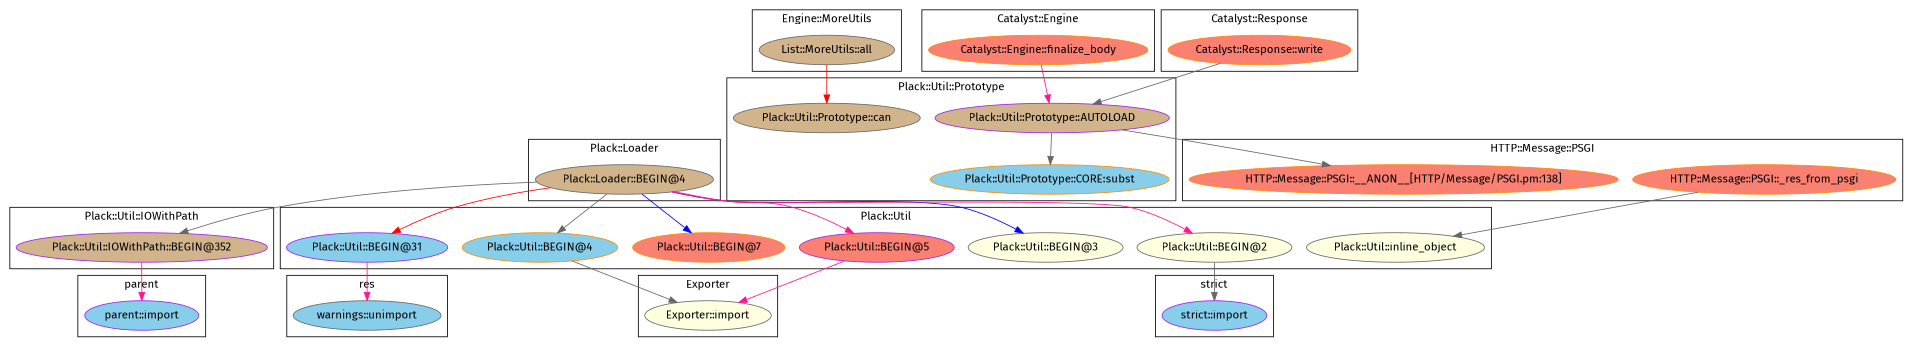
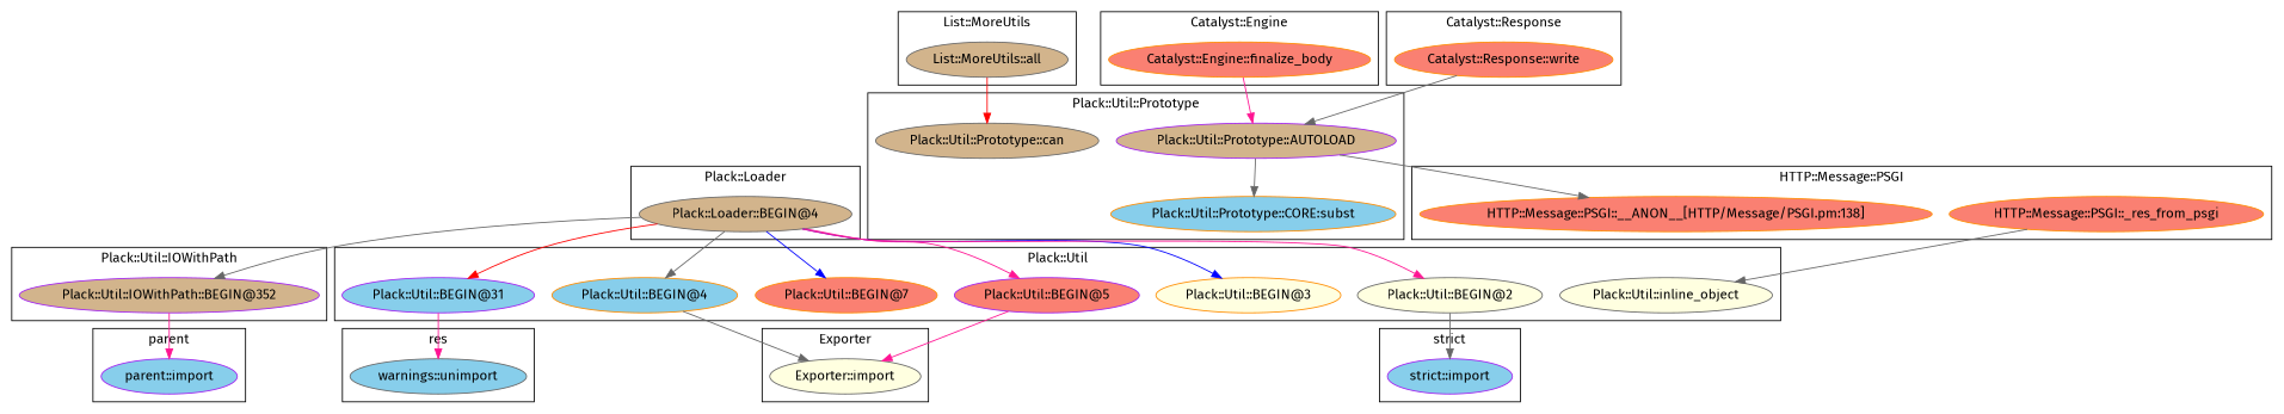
  digraph {
    fontname="Fira Sans"
    node [color=darkorange fillcolor=salmon fontname="Fira Sans" style=filled]
    edge [color=gray40 fontname="Fira Sans"]
    "Plack::Loader::BEGIN@4" [color=gray40 fillcolor=tan]
    "Plack::Util::IOWithPath::BEGIN@352" [color=purple fillcolor=tan]
    "HTTP::Message::PSGI::_res_from_psgi"
    "HTTP::Message::PSGI::__ANON__[HTTP/Message/PSGI.pm:138]"
    "List::MoreUtils::all" [color=gray40 fillcolor=tan]
    "warnings::unimport" [color=gray40 fillcolor=skyblue]
    "Catalyst::Engine::finalize_body"
    "Exporter::import" [color=gray40 fillcolor=lightyellow]
    "Plack::Util::Prototype::can" [color=gray40 fillcolor=tan]
    "Plack::Util::Prototype::CORE:subst" [fillcolor=skyblue]
    "Plack::Util::Prototype::AUTOLOAD" [color=purple fillcolor=tan]
    "parent::import" [color=purple fillcolor=skyblue]
    "Plack::Util::BEGIN@31" [color=purple fillcolor=skyblue]
-   "Plack::Util::BEGIN@3" [color=gray40 fillcolor=lightyellow]
+   "Plack::Util::BEGIN@3" [fillcolor=lightyellow]
    "Plack::Util::BEGIN@5" [color=purple]
    "Plack::Util::inline_object" [color=gray40 fillcolor=lightyellow]
    "Plack::Util::BEGIN@2" [color=gray40 fillcolor=lightyellow]
    "Plack::Util::BEGIN@4" [fillcolor=skyblue]
    n19 [label="Plack::Util::BEGIN@7"]
    "strict::import" [color=purple fillcolor=skyblue]
    "Catalyst::Response::write"
    subgraph cluster_1 {
      label="Plack::Loader"
      "Plack::Loader::BEGIN@4"
    }
    subgraph cluster_2 {
      label="Plack::Util::IOWithPath"
      "Plack::Util::IOWithPath::BEGIN@352"
    }
    subgraph cluster_3 {
      label="HTTP::Message::PSGI"
      "HTTP::Message::PSGI::_res_from_psgi"
      "HTTP::Message::PSGI::__ANON__[HTTP/Message/PSGI.pm:138]"
    }
    subgraph cluster_4 {
-     label="Engine::MoreUtils"
+     label="List::MoreUtils"
      "List::MoreUtils::all"
    }
    subgraph cluster_5 {
      label=res
      "warnings::unimport"
    }
    subgraph cluster_6 {
      label="Catalyst::Engine"
      "Catalyst::Engine::finalize_body"
    }
    subgraph cluster_7 {
      label=Exporter
      "Exporter::import"
    }
    subgraph cluster_8 {
      label="Plack::Util::Prototype"
      "Plack::Util::Prototype::can"
      "Plack::Util::Prototype::CORE:subst"
      "Plack::Util::Prototype::AUTOLOAD"
    }
    subgraph cluster_9 {
      label=parent
      "parent::import"
    }
    subgraph cluster_10 {
      label="Plack::Util"
      "Plack::Util::BEGIN@31"
      "Plack::Util::BEGIN@3"
      "Plack::Util::BEGIN@5"
      "Plack::Util::inline_object"
      "Plack::Util::BEGIN@2"
      "Plack::Util::BEGIN@4"
      n19
    }
    subgraph cluster_11 {
      label="strict"
      "strict::import"
    }
    subgraph cluster_12 {
      label="Catalyst::Response"
      "Catalyst::Response::write"
    }
    "Plack::Loader::BEGIN@4" -> "Plack::Util::IOWithPath::BEGIN@352"
    "Plack::Loader::BEGIN@4" -> "Plack::Util::BEGIN@31" [color=red]
    "Plack::Loader::BEGIN@4" -> "Plack::Util::BEGIN@3" [color=blue]
    "Plack::Loader::BEGIN@4" -> "Plack::Util::BEGIN@5" [color=deeppink]
    "Plack::Loader::BEGIN@4" -> "Plack::Util::BEGIN@2" [color=deeppink]
    "Plack::Loader::BEGIN@4" -> "Plack::Util::BEGIN@4"
    "Plack::Loader::BEGIN@4" -> n19 [color=blue]
    "Plack::Util::IOWithPath::BEGIN@352" -> "parent::import" [color=deeppink]
    "HTTP::Message::PSGI::_res_from_psgi" -> "Plack::Util::inline_object"
    "List::MoreUtils::all" -> "Plack::Util::Prototype::can" [color=red]
    "Catalyst::Engine::finalize_body" -> "Plack::Util::Prototype::AUTOLOAD" [color=deeppink]
    "Plack::Util::Prototype::AUTOLOAD" -> "HTTP::Message::PSGI::__ANON__[HTTP/Message/PSGI.pm:138]"
    "Plack::Util::Prototype::AUTOLOAD" -> "Plack::Util::Prototype::CORE:subst"
    "Plack::Util::BEGIN@31" -> "warnings::unimport" [color=deeppink]
    "Plack::Util::BEGIN@5" -> "Exporter::import" [color=deeppink]
    "Plack::Util::BEGIN@2" -> "strict::import"
    "Plack::Util::BEGIN@4" -> "Exporter::import"
    "Catalyst::Response::write" -> "Plack::Util::Prototype::AUTOLOAD"
  }
